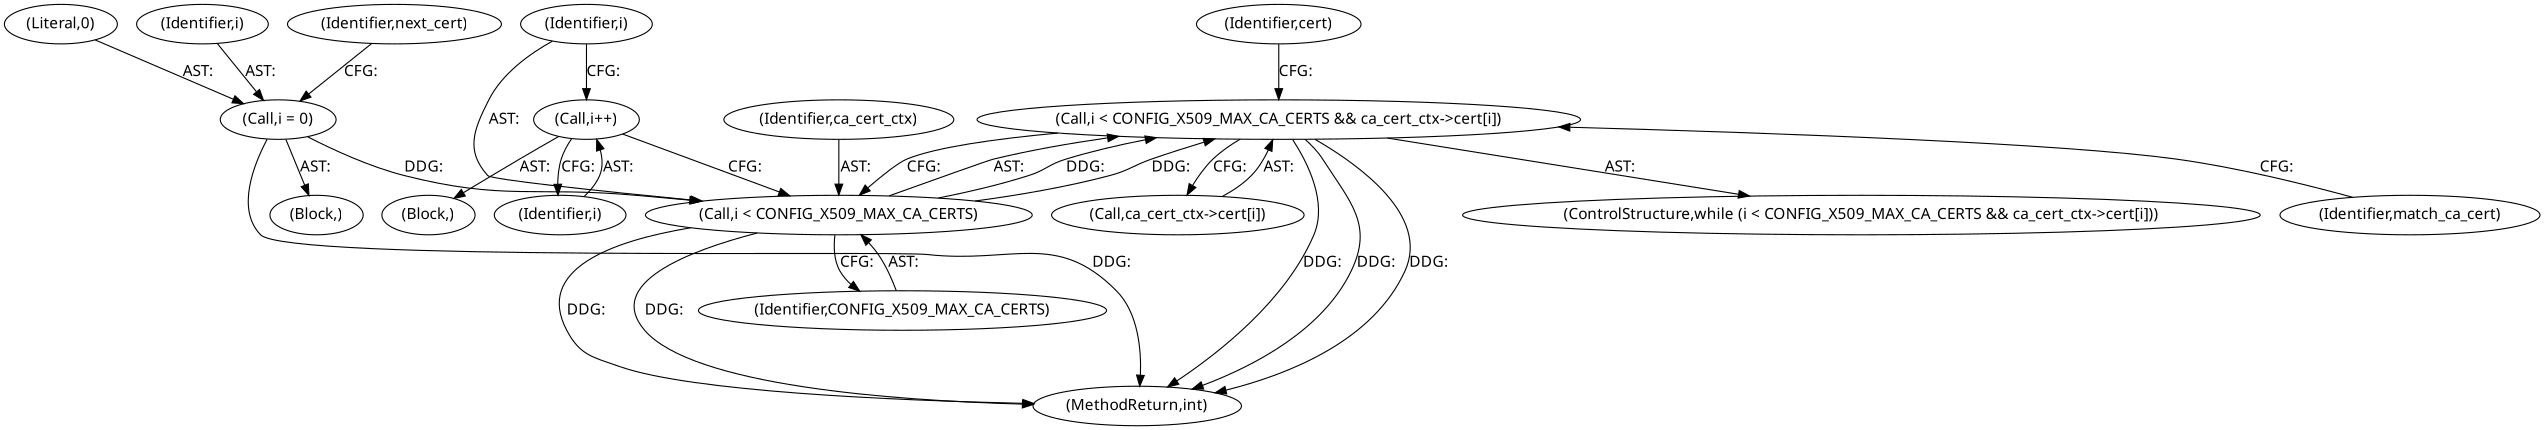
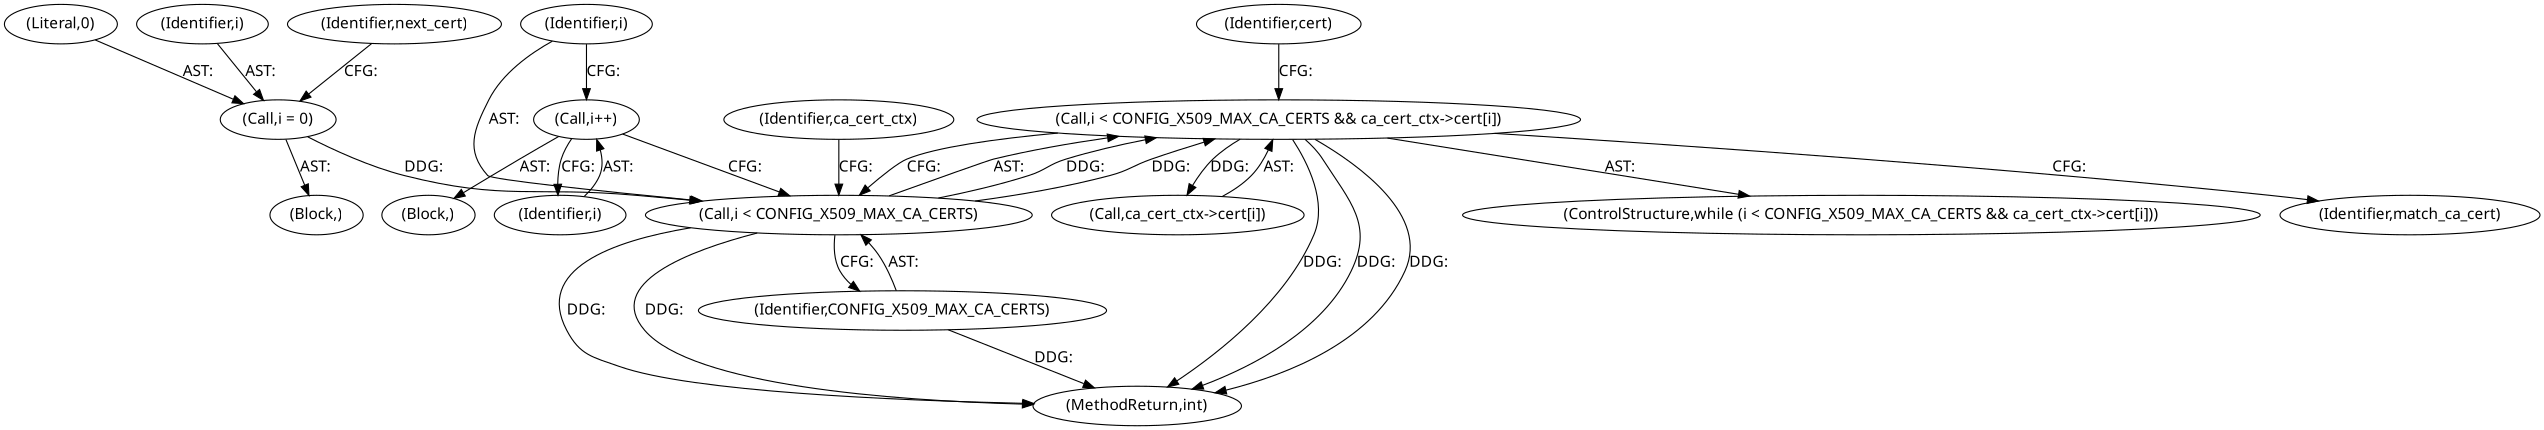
  digraph {
    fontname="Noto Sans"
    node [fontname="Noto Sans"]
    edge [fontname="Noto Sans"]
    n1 [label="(Call,i < CONFIG_X509_MAX_CA_CERTS && ca_cert_ctx->cert[i])"]
    n2 [label="(Call,i < CONFIG_X509_MAX_CA_CERTS)"]
    n3 [label="(Call,ca_cert_ctx->cert[i])"]
    n4 [label="(MethodReturn,int)"]
    n5 [label="(ControlStructure,while (i < CONFIG_X509_MAX_CA_CERTS && ca_cert_ctx->cert[i]))"]
    n6 [label="(Identifier,CONFIG_X509_MAX_CA_CERTS)"]
    n7 [label="(Call,i++)"]
    n8 [label="(Block,)"]
    n9 [label="(Identifier,i)"]
    n10 [label="(Call,i = 0)"]
    n11 [label="(Block,)"]
    n12 [label="(Literal,0)"]
    n13 [label="(Identifier,i)"]
    n14 [label="(Identifier,ca_cert_ctx)"]
    n15 [label="(Identifier,i)"]
    n16 [label="(Identifier,cert)"]
    n17 [label="(Identifier,next_cert)"]
    n18 [label="(Identifier,match_ca_cert)"]
    n1 -> n2 [label="CFG: "]
-   n1 -> n3 [label="CFG: "]
+   n1 -> n3 [label="DDG: "]
    n1 -> n4 [label="DDG: "]
    n1 -> n4 [label="DDG: "]
    n1 -> n4 [label="DDG: "]
    n1 -> n5 [label="AST: "]
    n2 -> n1 [label="AST: "]
    n2 -> n1 [label="DDG: "]
    n2 -> n1 [label="DDG: "]
    n2 -> n4 [label="DDG: "]
    n2 -> n4 [label="DDG: "]
    n2 -> n6 [label="CFG: "]
    n3 -> n1 [label="AST: "]
    n6 -> n2 [label="AST: "]
    n7 -> n2 [label="CFG: "]
    n7 -> n8 [label="AST: "]
    n7 -> n9 [label="CFG: "]
    n9 -> n7 [label="AST: "]
    n10 -> n2 [label="DDG: "]
-   n10 -> n4 [label="DDG: "]
+   n6 -> n4 [label="DDG: "]
    n10 -> n11 [label="AST: "]
    n12 -> n10 [label="AST: "]
    n13 -> n10 [label="AST: "]
-   n14 -> n2 [label="AST: "]
+   n14 -> n2 [label="CFG: "]
    n15 -> n2 [label="AST: "]
    n15 -> n7 [label="CFG: "]
    n16 -> n1 [label="CFG: "]
    n17 -> n10 [label="CFG: "]
-   n18 -> n1 [label="CFG: "]
+   n1 -> n18 [label="CFG: "]
  }
